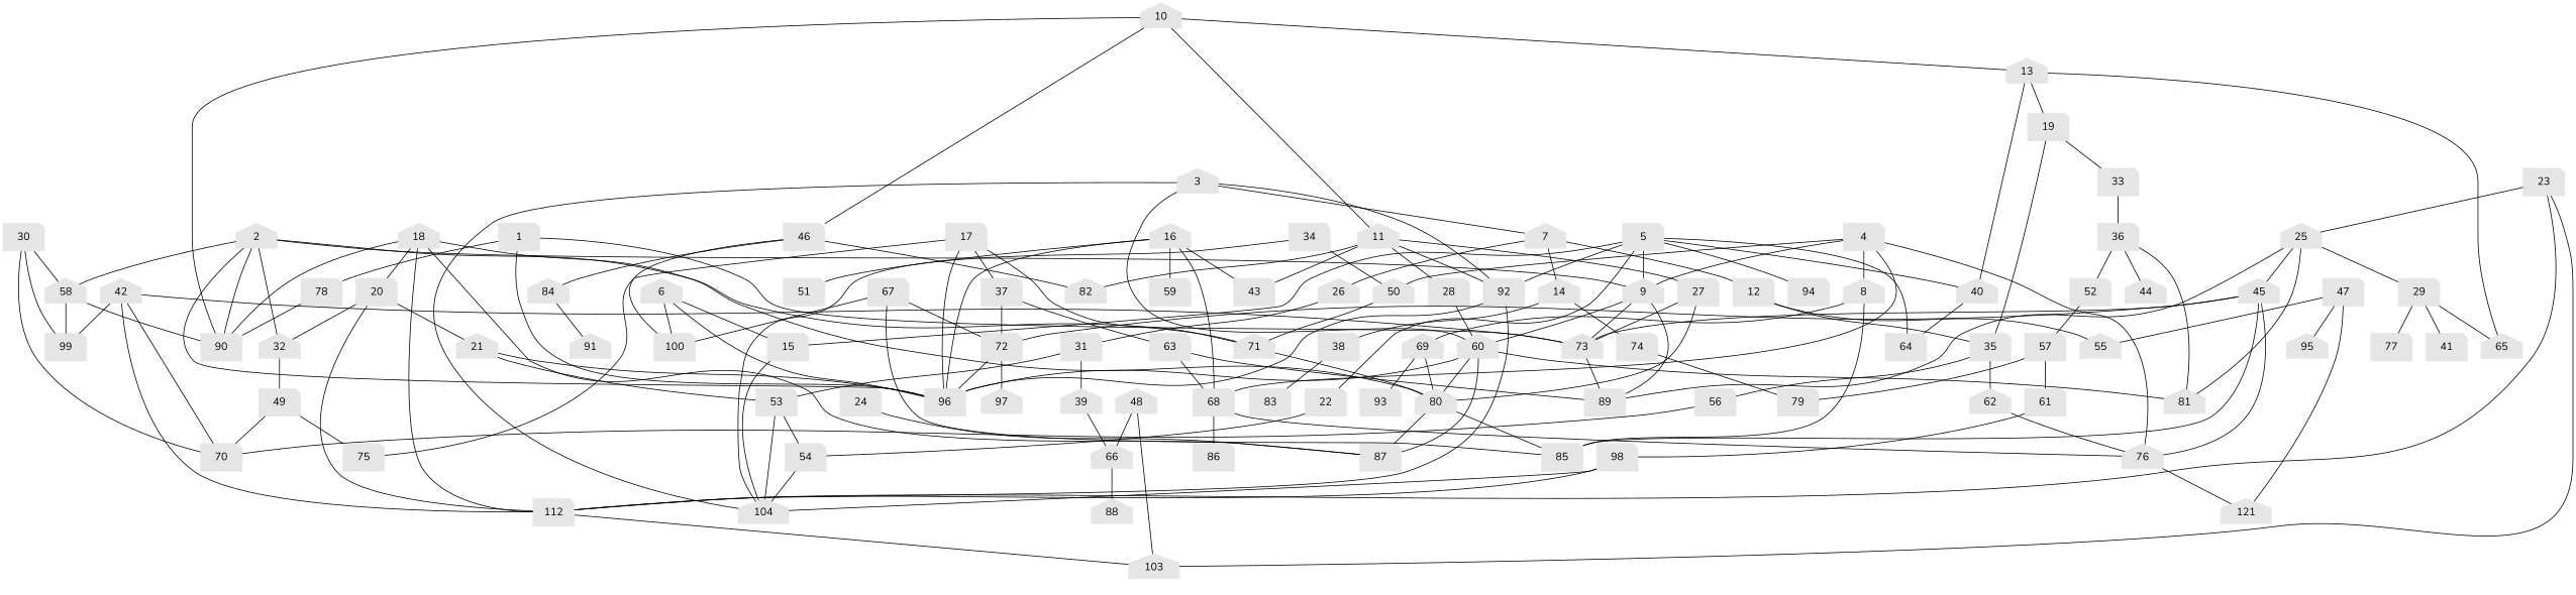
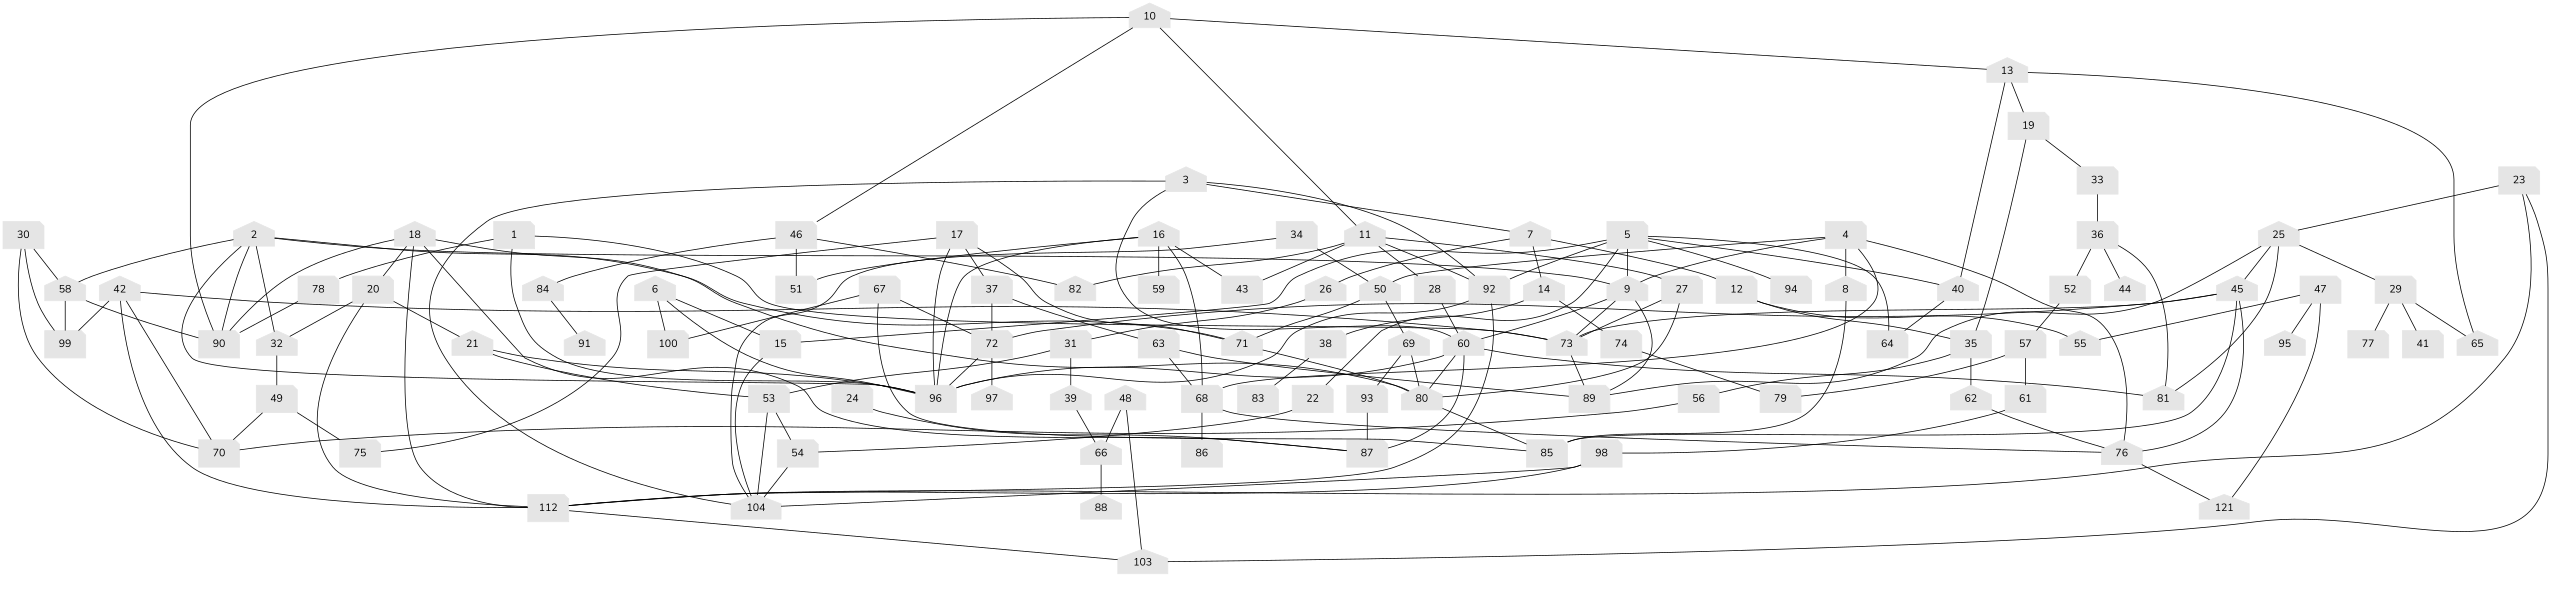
  graph {
    fontname=Nunito
    node [color=gray90 fontname=Nunito shape=note style=filled]
    edge [fontname=Nunito weight=1.0]
    73 [shape=house]
    1
    78
    96
    89
    90
    2 [shape=house]
    9 [shape=house]
    32 [shape=house]
    58 [shape=house]
    71 [shape=house]
    60 [shape=house]
    49
    99
    80 [shape=house]
    3 [shape=house]
    7 [shape=house]
    92
    104 [shape=house]
    12
    14 [shape=house]
    26 [shape=house]
    87
    81 [shape=house]
    n25 [label=112]
    4
    8 [shape=house]
    50 [shape=house]
    68
    76 [shape=house]
    69 [shape=house]
    85
    86
    n34 [label=121 shape=house]
    5
    15
    22
    40 [shape=house]
    64
    94
    54
    6 [shape=house]
    100
    35
    55 [shape=house]
    38
    74
    31
    93
    10 [shape=house]
    11 [shape=house]
    13 [shape=house]
    46
    27
    28
    43
    82 [shape=house]
    19
    65 [shape=house]
    84 [shape=house]
    56
    62 [shape=house]
    33
    83
    79
    16 [shape=house]
    51
    59
    17
    37
    75
    63
    72
    18 [shape=house]
    20
    21 [shape=house]
    103 [shape=house]
    36
    53
    23
    25 [shape=house]
    29
    45 [shape=house]
    24
    41
    77
    39 [shape=house]
    30
    70
    66 [shape=house]
    44 [shape=house]
    52
    34
    57
    97 [shape=house]
    88 [shape=house]
    42 [shape=house]
    91 [shape=house]
    47
    95 [shape=house]
    48 [shape=house]
    61
    98
    67
    73 -- 89
    1 -- 73
    1 -- 78
    1 -- 96
    78 -- 90
    2 -- 96
    2 -- 90
    2 -- 9
    2 -- 32
    2 -- 58
    2 -- 71
    9 -- 73
    9 -- 89
    9 -- 60
    32 -- 49
    58 -- 90
    58 -- 99
    71 -- 80
    60 -- 96
    60 -- 80
    60 -- 87
    60 -- 81
    49 -- 75
    49 -- 70
-   80 -- 87
+   93 -- 87
    80 -- 85
    3 -- 60
    3 -- 7
    3 -- 92
    3 -- 104
    7 -- 12
    7 -- 14
    7 -- 26
    92 -- 96
    92 -- n25
    12 -- 35
    12 -- 55
    14 -- 38
    14 -- 74
    26 -- 31
    n25 -- 103
    4 -- 9
    4 -- 8
    4 -- 50
    4 -- 68
    4 -- 76
-   8 -- 69
+   50 -- 69
    8 -- 85
    50 -- 71
    68 -- 76
    68 -- 86
    76 -- n34
    69 -- 80
    69 -- 93
    5 -- 9 [weight=2.0]
    5 -- 92
    5 -- 15
    5 -- 22
    5 -- 40
    5 -- 64
    5 -- 94
    15 -- 104
    22 -- 54
    40 -- 64
    54 -- 104 [weight=2.0]
    6 -- 96
    6 -- 15
    6 -- 100
    35 -- 56
    35 -- 62
    38 -- 83
    74 -- 79
    31 -- 53
    31 -- 39
    10 -- 90
    10 -- 11
    10 -- 13
    10 -- 46
    11 -- 92
    11 -- 27
    11 -- 28
    11 -- 43
    11 -- 82
    13 -- 40
    13 -- 19
    13 -- 65
-   46 -- 100
+   46 -- 51
    46 -- 82
    46 -- 84
    27 -- 73
    27 -- 80
    28 -- 60
    19 -- 35
    19 -- 33
    84 -- 91
    56 -- 70
    62 -- 76
    33 -- 36
    16 -- 96
    16 -- 68
    16 -- 43
    16 -- 51
    16 -- 59
    17 -- 96
    17 -- 71
    17 -- 37
    17 -- 75
    37 -- 63
    37 -- 72
    63 -- 89
    63 -- 68
    72 -- 96
    72 -- 97
    18 -- 90
    18 -- 80
    18 -- 87
    18 -- n25
    18 -- 20
    20 -- 32
    20 -- n25
    20 -- 21
    21 -- 96
    21 -- 53
    36 -- 81
    36 -- 44
    36 -- 52
    53 -- 104
    53 -- 54
    23 -- n25
    23 -- 103
    23 -- 25
    25 -- 89
    25 -- 81
    25 -- 29
    25 -- 45
    29 -- 65
    29 -- 41
    29 -- 77
    45 -- 73
    45 -- 76
    45 -- 85
    45 -- 72
    24 -- 87
    39 -- 66
    30 -- 58
    30 -- 99
    30 -- 70
    66 -- 88
    52 -- 57
    34 -- 104
    34 -- 50
    57 -- 79
    57 -- 61
    42 -- 73
    42 -- 99
    42 -- n25 [weight=2.0]
    42 -- 70
    47 -- n34
    47 -- 55
    47 -- 95
    48 -- 103
    48 -- 66 [weight=2.0]
    61 -- 98
    98 -- 104
    98 -- n25
    67 -- 85
    67 -- 100
    67 -- 72
  }
